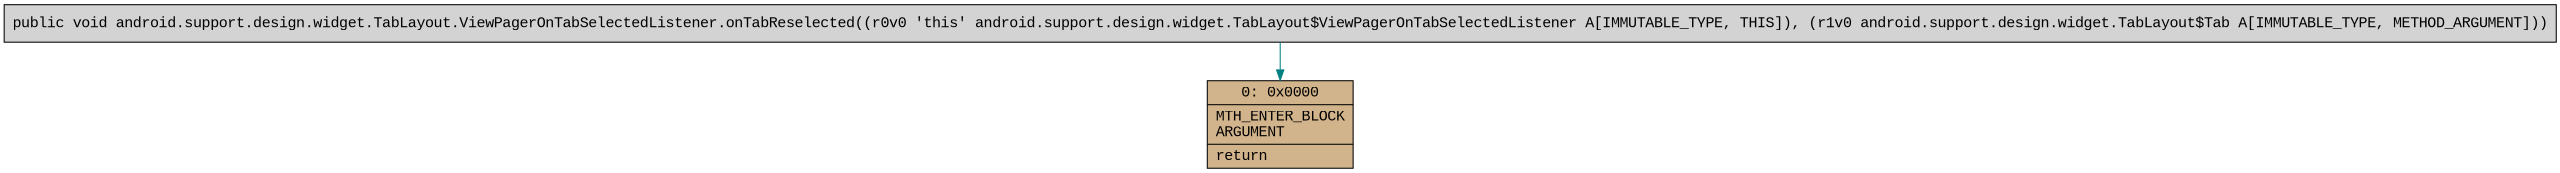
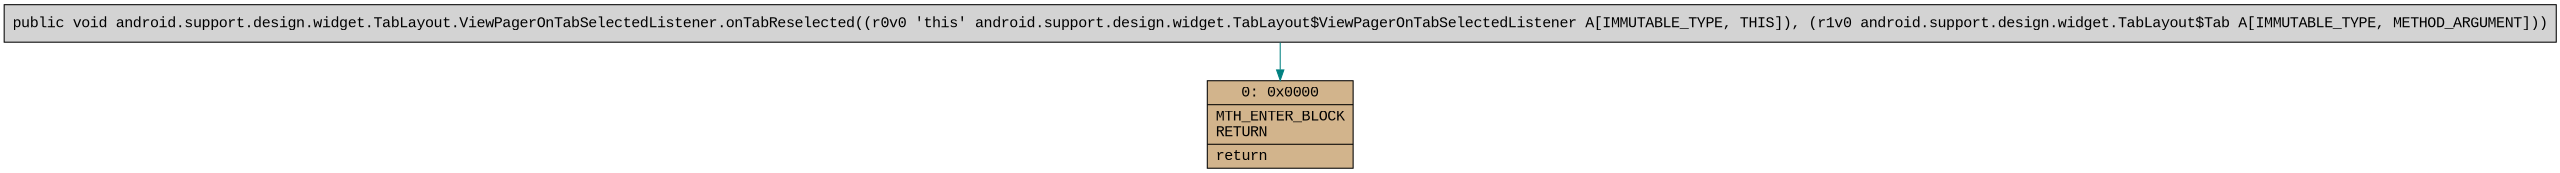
  digraph {
    fontname="Liberation Mono"
    node [shape=record style=filled fontname="Liberation Mono"]
-   n1 [label="{0\:\ 0x0000|MTH_ENTER_BLOCK\lARGUMENT\l|return\l}" fillcolor=tan]
+   n1 [label="{0\:\ 0x0000|MTH_ENTER_BLOCK\lRETURN\l|return\l}" fillcolor=tan]
    n2 [label="{public void android.support.design.widget.TabLayout.ViewPagerOnTabSelectedListener.onTabReselected((r0v0 'this' android.support.design.widget.TabLayout$ViewPagerOnTabSelectedListener A[IMMUTABLE_TYPE, THIS]), (r1v0 android.support.design.widget.TabLayout$Tab A[IMMUTABLE_TYPE, METHOD_ARGUMENT])) }" fillcolor=lightgrey]
    n2 -> n1 [color=teal fontname="Liberation Mono"]
  }
